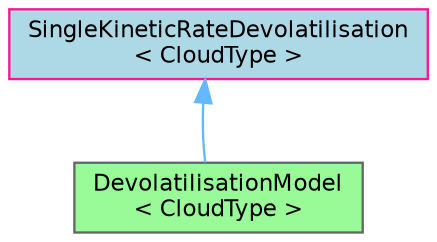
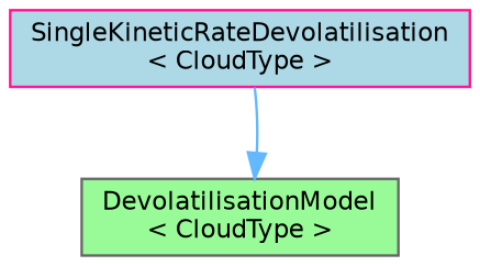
  digraph {
    fontname="DejaVu Sans"
    node [fontname="DejaVu Sans" fontsize=10 shape=box style=filled]
    n1 [color=deeppink fillcolor=lightblue fontcolor=black height=0.2 label="SingleKineticRateDevolatilisation\l\< CloudType \>" width=0.4]
    n2 [color=gray40 fillcolor=palegreen height=0.2 label="DevolatilisationModel\l\< CloudType \>" width=0.4]
-   n1 -> n2 [color=steelblue1 dir=back fontname="DejaVu Sans" fontsize=10 labelfontname=Helvetica labelfontsize=10 style=solid]
+   n2 -> n1 [color=steelblue1 dir=back fontname="DejaVu Sans" fontsize=10 labelfontname=Helvetica labelfontsize=10 style=solid]
  }
